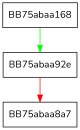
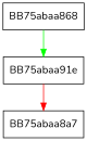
  digraph {
    fontname=Nunito
    splines=ortho
    node [fontname=Nunito shape=box]
    edge [fontname=Nunito]
-   BB75abaa868 [label=BB75abaa168]
-   BB75abaa91e [label=BB75abaa92e]
+   BB75abaa868
+   BB75abaa91e
    BB75abaa8a7
    BB75abaa868 -> BB75abaa91e [color=green]
    BB75abaa91e -> BB75abaa8a7 [color=red]
  }
